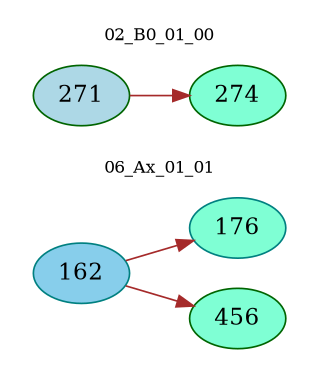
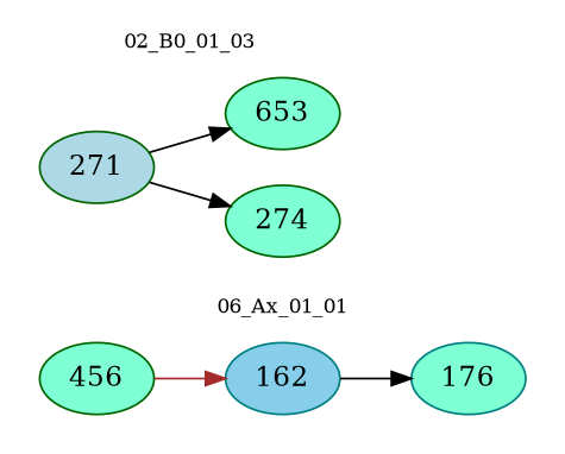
  digraph {
    rankdir=LR
    node [color=darkgreen fillcolor=aquamarine style=filled]
    edge [color=brown]
    n1 [color=teal fillcolor=skyblue label=162]
    n2 [label=456]
    n3 [color=teal label=176]
    n4 [fillcolor=lightblue label=271]
    n5 [label=274]
+   n6 [label=653]
    subgraph cluster_1 {
      color=white
      fontsize=10
      label="06_Ax_01_01"
      n1
      n2
      n3
    }
    subgraph cluster_2 {
      color=white
      fontsize=10
-     label="02_B0_01_00"
+     label="02_B0_01_03"
      n4
      n5
+     n6
    }
-   n1 -> n2
-   n1 -> n3
-   n4 -> n5
+   n2 -> n1
+   n1 -> n3 [color=black]
+   n4 -> n5 [color=black]
+   n4 -> n6 [color=black]
  }
